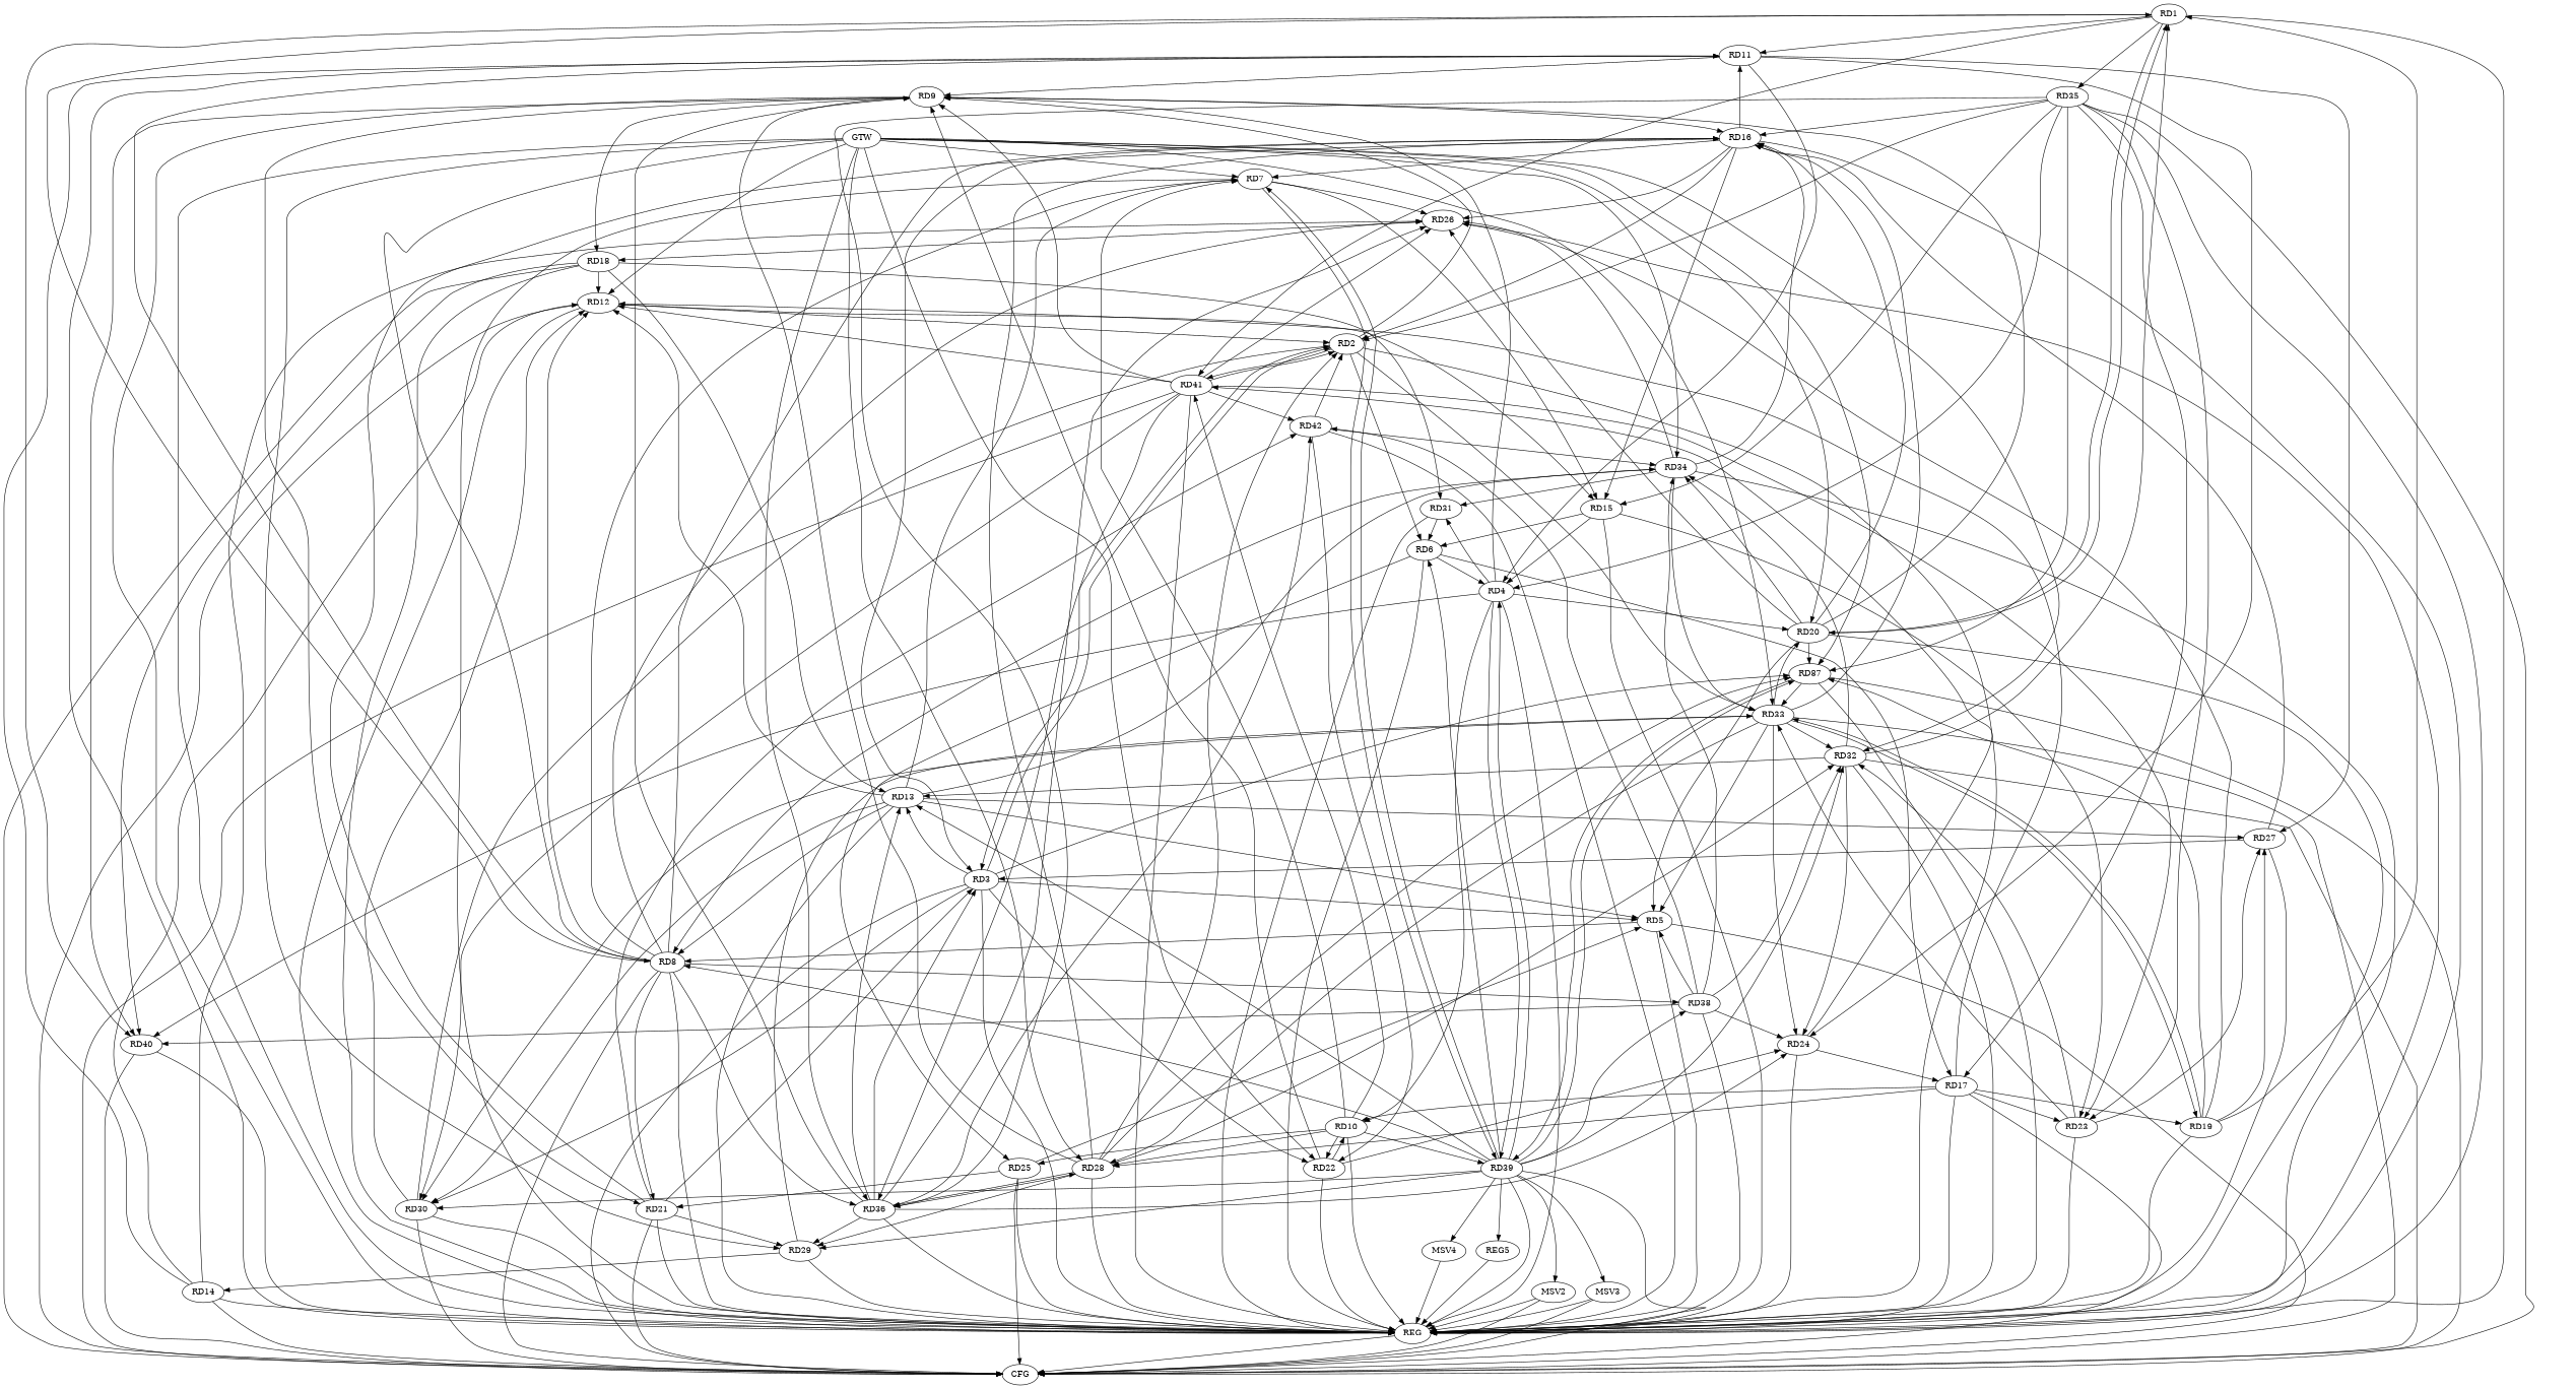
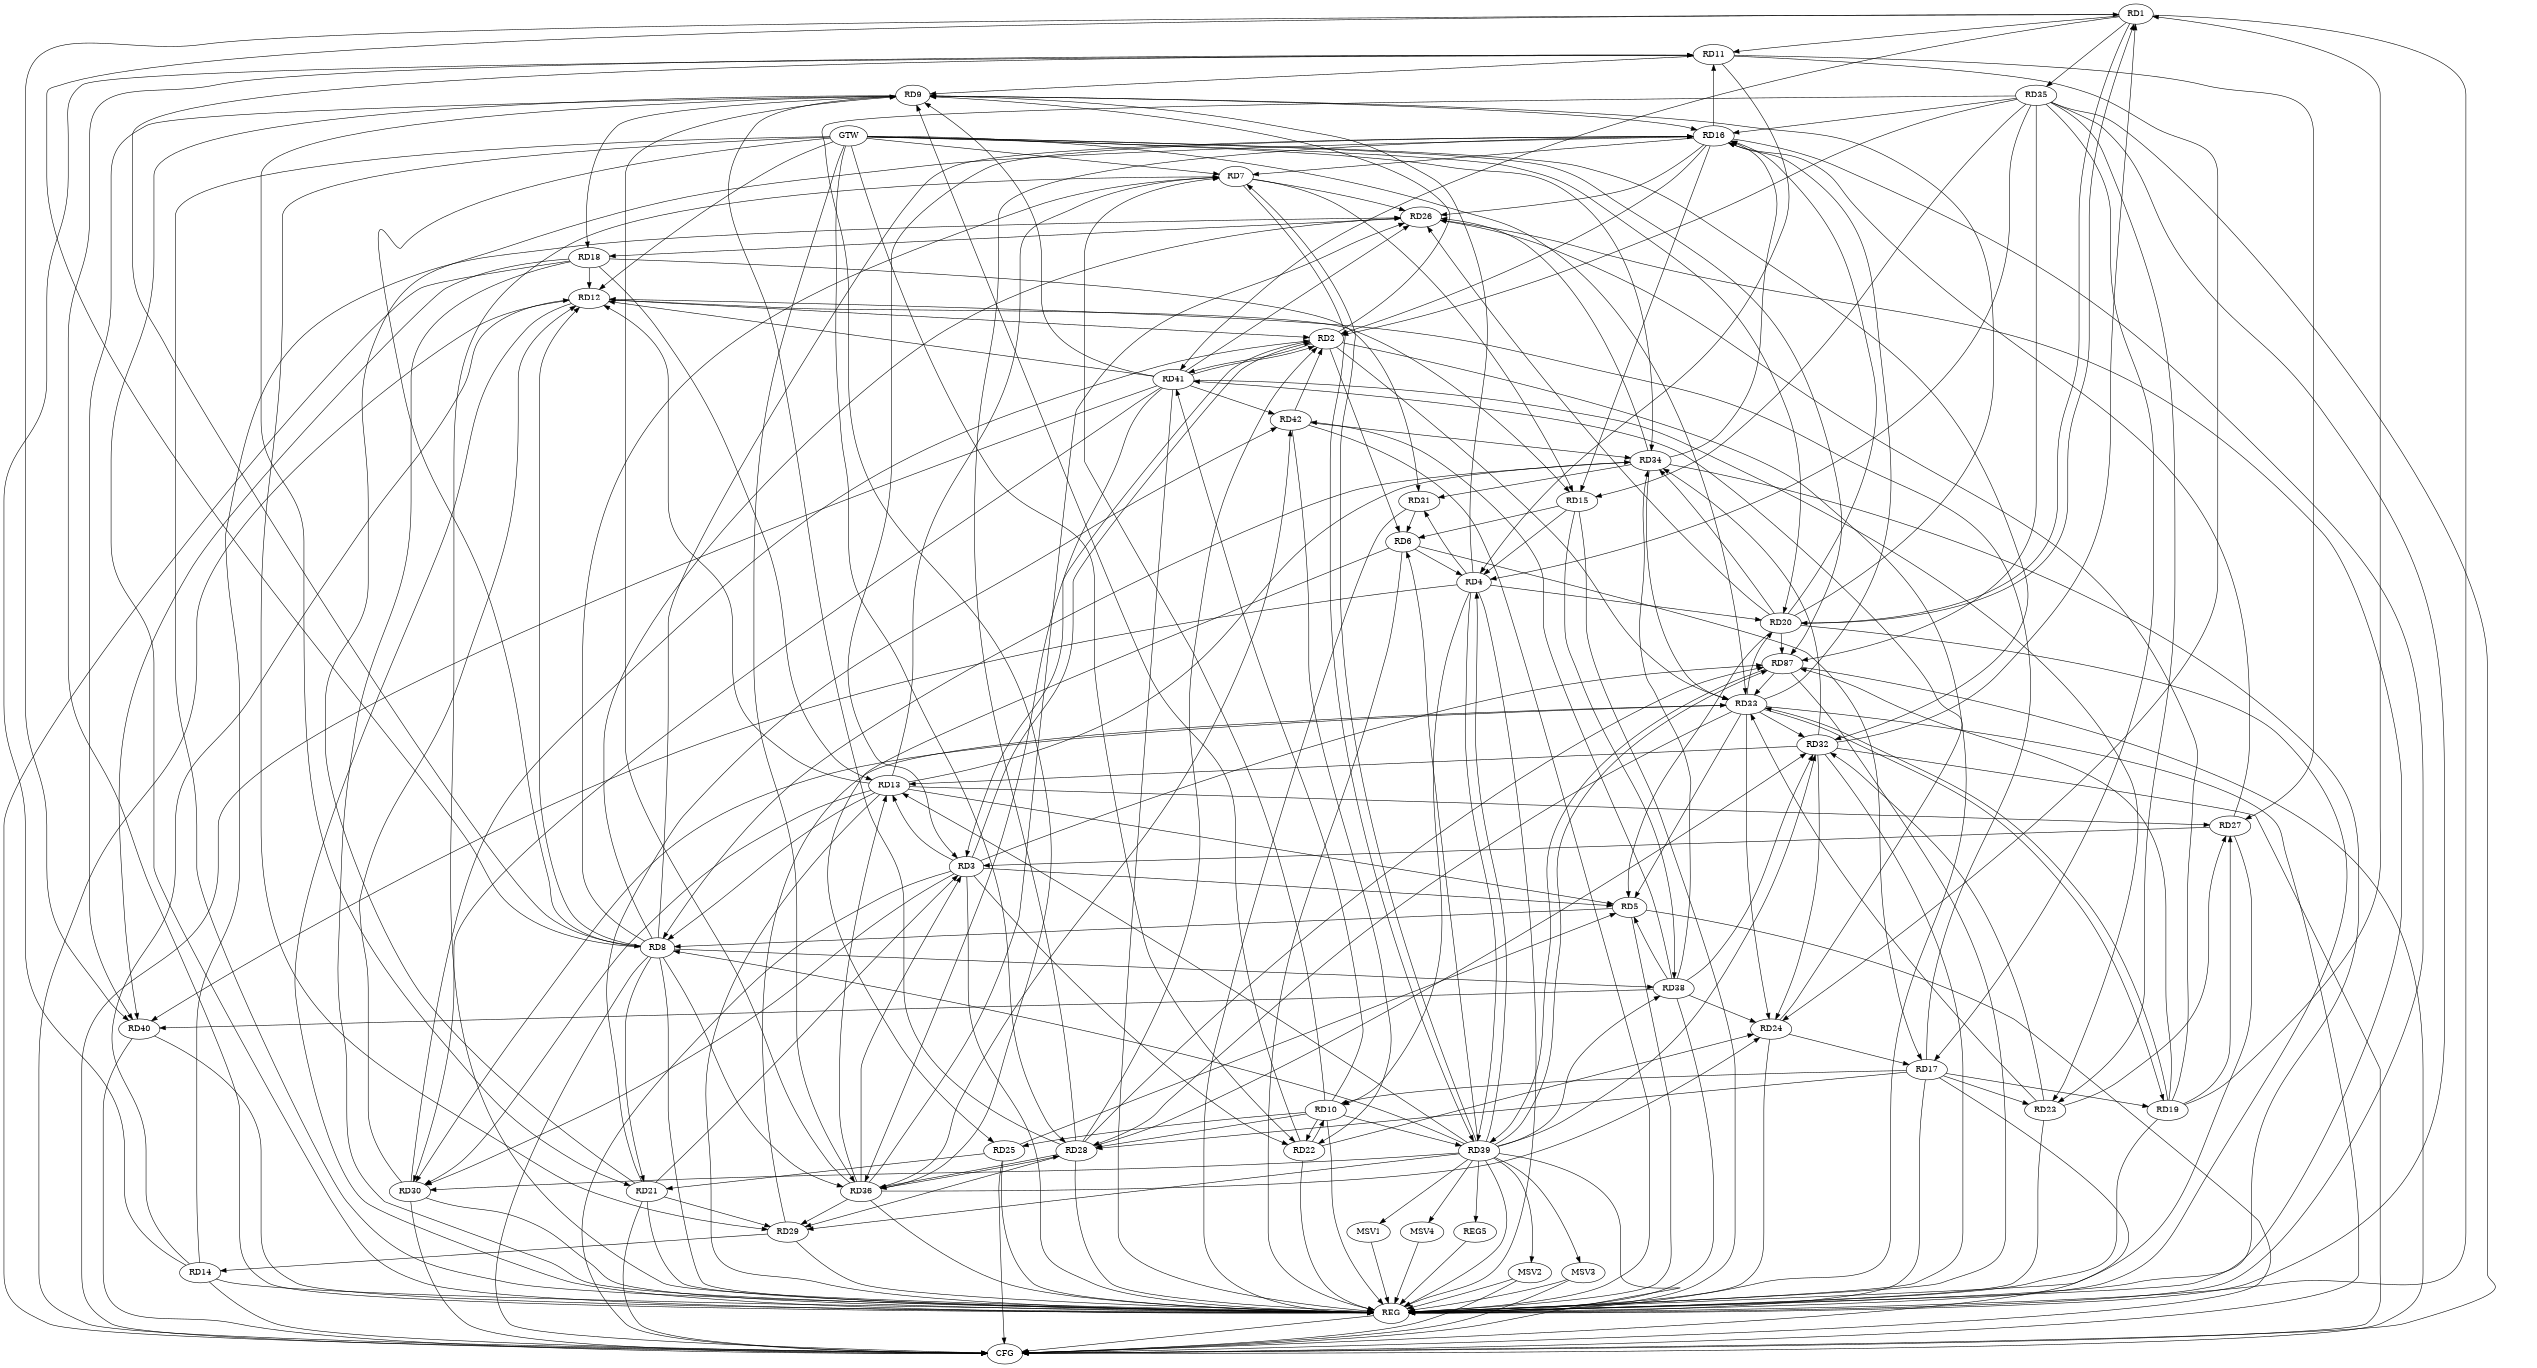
  strict digraph {
    n1 [label=RD1]
    n2 [label=RD11]
    n3 [label=RD20]
    n4 [label=RD35]
    n5 [label=RD40]
    n6 [label=RD41]
    n7 [label=REG]
    n8 [label=RD9]
    n9 [label=RD4]
    n10 [label=RD24]
    n11 [label=RD27]
    n12 [label=RD5]
    n13 [label=RD87]
    n14 [label=RD26]
    n15 [label=RD16]
    n16 [label=RD34]
    n17 [label=RD2]
    n18 [label=CFG]
    n19 [label=RD17]
    n20 [label=RD15]
    n21 [label=RD36]
    n22 [label=RD23]
    n23 [label=RD30]
    n24 [label=RD12]
    n25 [label=RD42]
    n26 [label=RD3]
    n27 [label=RD6]
    n28 [label=RD33]
    n29 [label=RD13]
    n30 [label=RD22]
    n31 [label=RD25]
    n32 [label=RD21]
    n33 [label=RD18]
    n34 [label=RD28]
    n35 [label=RD19]
    n36 [label=RD32]
    n37 [label=RD8]
    n38 [label=RD7]
    n39 [label=RD10]
    n40 [label=RD39]
    n41 [label=RD31]
    n42 [label=RD38]
    n43 [label=RD29]
+   n44 [label=MSV1]
    n45 [label=MSV2]
    n46 [label=MSV3]
    n47 [label=MSV4]
    n48 [label=REG5]
    n49 [label=RD14]
    n50 [label=GTW]
    n1 -> n2
    n1 -> n3
    n1 -> n4
    n1 -> n5
    n1 -> n6
    n1 -> n7
    n2 -> n7
    n2 -> n8
    n2 -> n9
    n2 -> n10
    n2 -> n11
    n3 -> n1
    n3 -> n7
    n3 -> n8
    n3 -> n12
    n3 -> n13
    n3 -> n14
    n3 -> n15
    n3 -> n16
    n4 -> n7
    n4 -> n9
    n4 -> n13
    n4 -> n15
    n4 -> n17
    n4 -> n18
    n4 -> n19
    n4 -> n20
    n4 -> n21
    n4 -> n22
    n5 -> n7
    n5 -> n18
    n6 -> n7
    n6 -> n8
    n6 -> n14
    n6 -> n17
    n6 -> n18
    n6 -> n21
    n6 -> n22
    n6 -> n23
    n6 -> n24
    n6 -> n25
    n7 -> n18
    n8 -> n5
    n8 -> n7
    n8 -> n15
    n8 -> n32
    n8 -> n33
    n9 -> n3
    n9 -> n5
    n9 -> n7
    n9 -> n8
    n9 -> n39
    n9 -> n40
    n9 -> n41
    n10 -> n6
    n10 -> n7
    n10 -> n19
    n11 -> n7
    n11 -> n15
    n11 -> n26
    n12 -> n7
    n12 -> n18
    n12 -> n37
    n13 -> n7
    n13 -> n18
    n13 -> n28
    n13 -> n40
    n14 -> n7
    n14 -> n33
    n15 -> n2
    n15 -> n7
    n15 -> n14
    n15 -> n17
    n15 -> n20
    n15 -> n26
    n15 -> n38
    n16 -> n7
    n16 -> n14
    n16 -> n15
    n16 -> n28
    n16 -> n37
    n16 -> n41
    n17 -> n6
    n17 -> n7
    n17 -> n8
    n17 -> n26
    n17 -> n27
    n17 -> n28
    n19 -> n7
    n19 -> n18
    n19 -> n22
    n19 -> n24
    n19 -> n34
    n19 -> n35
    n19 -> n39
    n20 -> n7
    n20 -> n9
-   n20 -> n22
+   n20 -> n42
    n20 -> n27
    n21 -> n7
    n21 -> n8
    n21 -> n10
    n21 -> n14
    n21 -> n25
    n21 -> n26
    n21 -> n29
    n21 -> n34
    n21 -> n43
    n22 -> n7
    n22 -> n11
    n22 -> n28
    n22 -> n36
    n23 -> n7
    n23 -> n17
    n23 -> n18
    n23 -> n24
    n24 -> n7
    n24 -> n17
    n24 -> n18
    n24 -> n20
    n25 -> n7
    n25 -> n16
    n25 -> n17
    n25 -> n30
    n26 -> n7
    n26 -> n12
    n26 -> n13
    n26 -> n17
    n26 -> n18
    n26 -> n23
    n26 -> n29
    n26 -> n30
    n27 -> n7
    n27 -> n9
    n27 -> n19
    n27 -> n31
    n28 -> n3
    n28 -> n10
    n28 -> n12
    n28 -> n15
    n28 -> n18
    n28 -> n23
    n28 -> n34
    n28 -> n35
    n28 -> n36
    n29 -> n7
    n29 -> n11
    n29 -> n12
    n29 -> n16
    n29 -> n23
    n29 -> n24
    n29 -> n37
    n29 -> n38
    n30 -> n7
    n30 -> n8
    n30 -> n10
    n30 -> n39
    n31 -> n7
    n31 -> n12
    n31 -> n18
    n31 -> n32
    n32 -> n7
    n32 -> n15
    n32 -> n18
    n32 -> n25
    n32 -> n26
    n32 -> n43
    n33 -> n5
    n33 -> n7
    n33 -> n18
    n33 -> n24
    n33 -> n29
    n33 -> n41
    n34 -> n7
    n34 -> n8
    n34 -> n13
    n34 -> n15
    n34 -> n17
    n34 -> n21
    n34 -> n36
    n34 -> n43
    n35 -> n1
    n35 -> n7
    n35 -> n11
    n35 -> n13
    n35 -> n14
    n35 -> n28
    n36 -> n1
    n36 -> n7
    n36 -> n10
    n36 -> n16
    n36 -> n18
    n36 -> n29
    n37 -> n1
    n37 -> n2
    n37 -> n7
    n37 -> n14
    n37 -> n15
    n37 -> n18
    n37 -> n21
    n37 -> n24
    n37 -> n32
    n37 -> n38
    n37 -> n42
    n38 -> n7
    n38 -> n14
    n38 -> n20
    n38 -> n40
    n39 -> n6
    n39 -> n7
    n39 -> n30
    n39 -> n31
    n39 -> n34
    n39 -> n38
    n39 -> n40
    n40 -> n7
    n40 -> n9
    n40 -> n13
    n40 -> n18
    n40 -> n23
    n40 -> n27
    n40 -> n29
    n40 -> n36
    n40 -> n37
    n40 -> n38
    n40 -> n42
    n40 -> n43
+   n40 -> n44
    n40 -> n45
    n40 -> n46
    n40 -> n47
    n40 -> n48
    n41 -> n7
    n41 -> n27
    n42 -> n5
    n42 -> n7
    n42 -> n10
    n42 -> n12
    n42 -> n16
    n42 -> n25
    n42 -> n36
    n43 -> n7
    n43 -> n28
    n43 -> n49
+   n44 -> n7
    n45 -> n7
    n45 -> n18
    n46 -> n7
    n46 -> n18
    n47 -> n7
    n48 -> n7
    n49 -> n2
    n49 -> n7
    n49 -> n14
    n49 -> n18
    n49 -> n24
    n50 -> n3
    n50 -> n7
    n50 -> n13
    n50 -> n16
    n50 -> n21
    n50 -> n24
    n50 -> n28
    n50 -> n30
    n50 -> n34
    n50 -> n36
    n50 -> n37
    n50 -> n38
    n50 -> n43
  }
